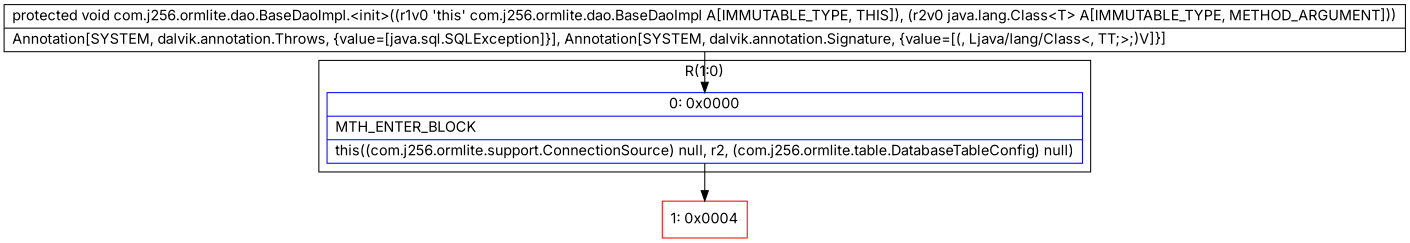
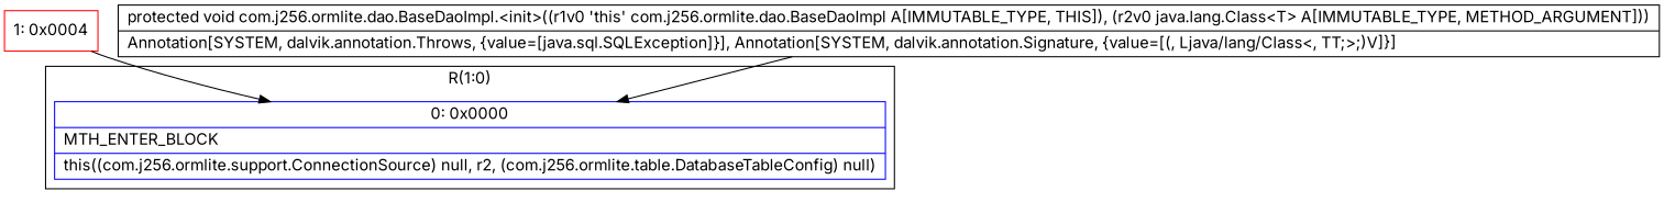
  digraph {
    fontname=Inter
    node [shape=record fontname=Inter]
    edge [fontname=Inter]
    n1 [color=blue label="{0\:\ 0x0000|MTH_ENTER_BLOCK\l|this((com.j256.ormlite.support.ConnectionSource) null, r2, (com.j256.ormlite.table.DatabaseTableConfig) null)\l}"]
    n2 [color=red label="{1\:\ 0x0004}"]
    n3 [label="{protected void com.j256.ormlite.dao.BaseDaoImpl.\<init\>((r1v0 'this' com.j256.ormlite.dao.BaseDaoImpl A[IMMUTABLE_TYPE, THIS]), (r2v0 java.lang.Class\<T\> A[IMMUTABLE_TYPE, METHOD_ARGUMENT]))  | Annotation[SYSTEM, dalvik.annotation.Throws, \{value=[java.sql.SQLException]\}], Annotation[SYSTEM, dalvik.annotation.Signature, \{value=[(, Ljava\/lang\/Class\<, TT;\>;)V]\}]\l}"]
    subgraph cluster_1 {
      label="R(1:0)"
      n1
    }
-   n1 -> n2
+   n2 -> n1
    n3 -> n1
  }
